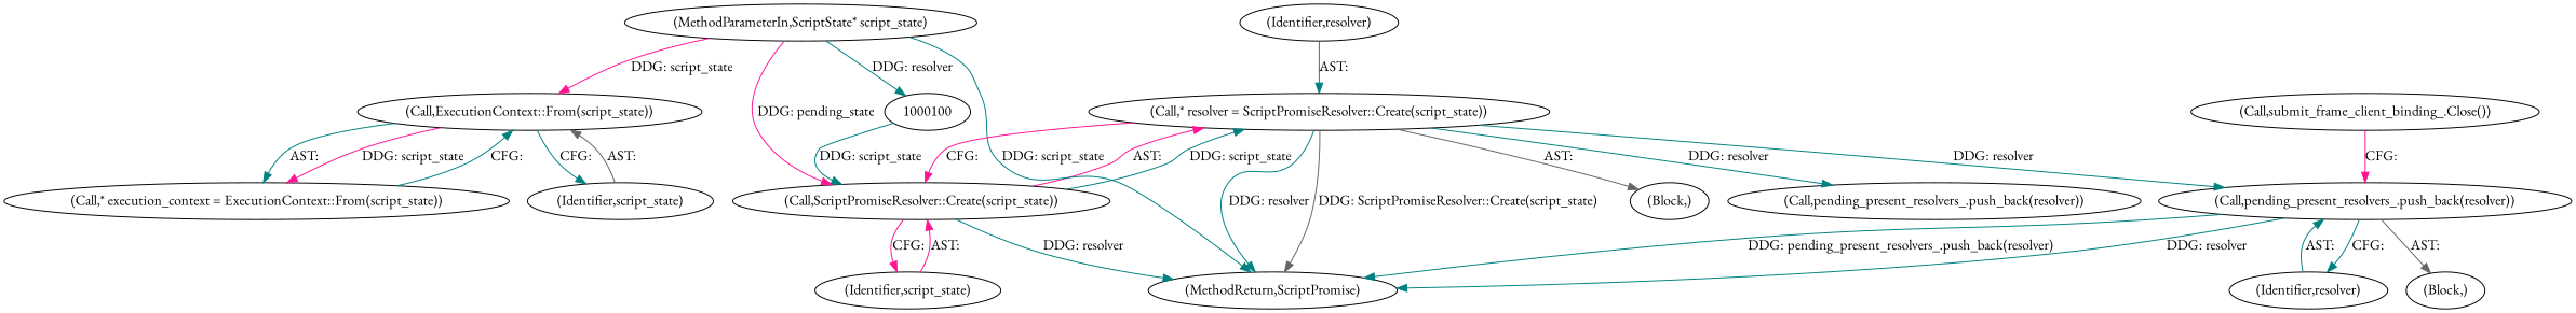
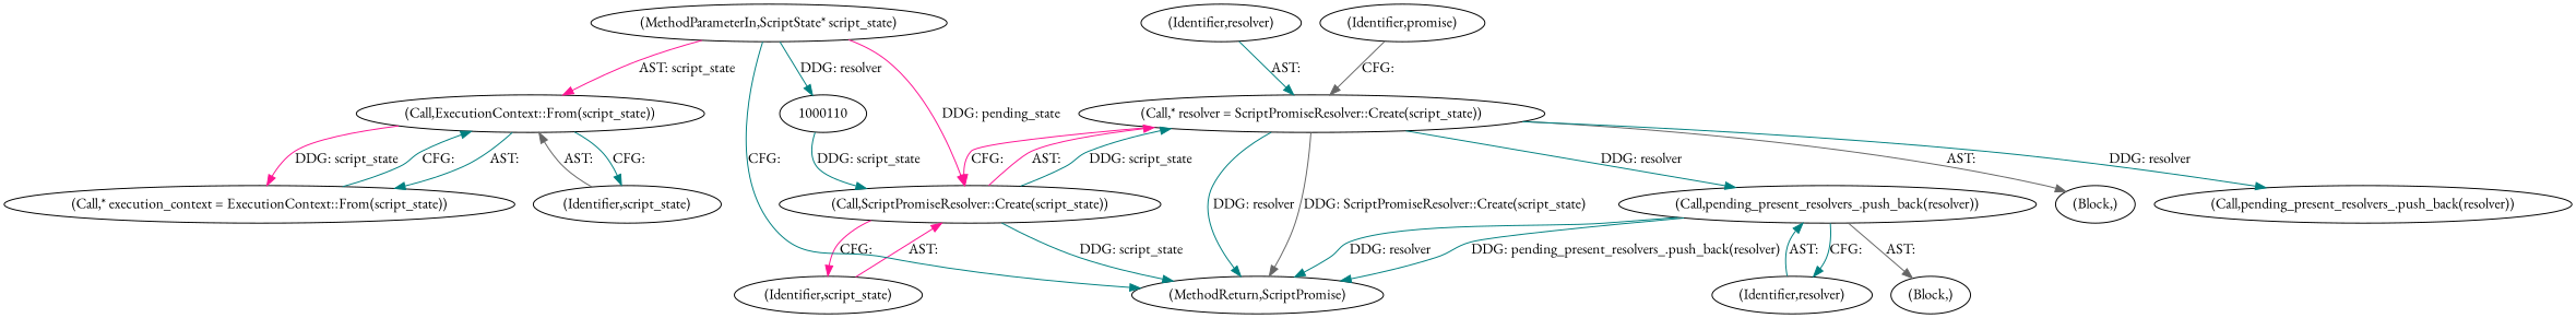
  digraph {
    fontname="EB Garamond"
    node [fontname="EB Garamond"]
    edge [color=teal fontname="EB Garamond"]
    n1 [label="(Call,pending_present_resolvers_.push_back(resolver))"]
    n2 [label="(Identifier,resolver)"]
    n3 [label="(MethodReturn,ScriptPromise)"]
    n4 [label="(Block,)"]
    n5 [label="(Call,* resolver = ScriptPromiseResolver::Create(script_state))"]
    n6 [label="(Call,ScriptPromiseResolver::Create(script_state))"]
    n7 [label="(Block,)"]
    n8 [label="(Call,pending_present_resolvers_.push_back(resolver))"]
    n9 [label="(Identifier,script_state)"]
    n10 [label="(Call,ExecutionContext::From(script_state))"]
    n11 [label="(Call,* execution_context = ExecutionContext::From(script_state))"]
    n12 [label="(Identifier,script_state)"]
    n13 [label="(MethodParameterIn,ScriptState* script_state)"]
-   1000100
-   n16 [label="(Call,submit_frame_client_binding_.Close())"]
+   1000100 [label=1000110]
+   n15 [label="(Identifier,promise)"]
    n17 [label="(Identifier,resolver)"]
    n1 -> n2 [label="CFG: "]
    n1 -> n3 [label="DDG: pending_present_resolvers_.push_back(resolver)"]
    n1 -> n3 [label="DDG: resolver"]
    n1 -> n4 [color=gray40 label="AST: "]
    n2 -> n1 [label="AST: "]
    n5 -> n1 [label="DDG: resolver"]
    n5 -> n3 [label="DDG: resolver"]
    n5 -> n3 [color=gray40 label="DDG: ScriptPromiseResolver::Create(script_state)"]
    n5 -> n6 [color=deeppink label="CFG: "]
    n5 -> n7 [color=gray40 label="AST: "]
    n5 -> n8 [label="DDG: resolver"]
-   n6 -> n3 [label="DDG: resolver"]
+   n6 -> n3 [label="DDG: script_state"]
    n6 -> n5 [color=deeppink label="AST: "]
    n6 -> n5 [label="DDG: script_state"]
    n6 -> n9 [color=deeppink label="CFG: "]
    n9 -> n6 [color=deeppink label="AST: "]
    n10 -> n11 [label="AST: "]
    n10 -> n11 [color=deeppink label="DDG: script_state"]
    n10 -> n12 [label="CFG: "]
    n11 -> n10 [label="CFG: "]
    n12 -> n10 [color=gray40 label="AST: "]
-   n13 -> n3 [label="DDG: script_state"]
+   n13 -> n3 [label="CFG: "]
    n13 -> n6 [color=deeppink label="DDG: pending_state"]
-   n13 -> n10 [color=deeppink label="DDG: script_state"]
+   n13 -> n10 [color=deeppink label="AST: script_state"]
    n13 -> 1000100 [label="DDG: resolver"]
    1000100 -> n6 [label="DDG: script_state"]
-   n16 -> n1 [color=deeppink label="CFG: "]
+   n15 -> n5 [color=gray40 label="CFG: "]
    n17 -> n5 [label="AST: "]
  }
